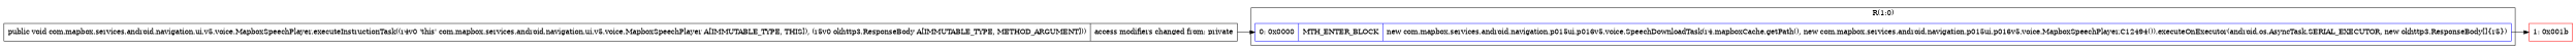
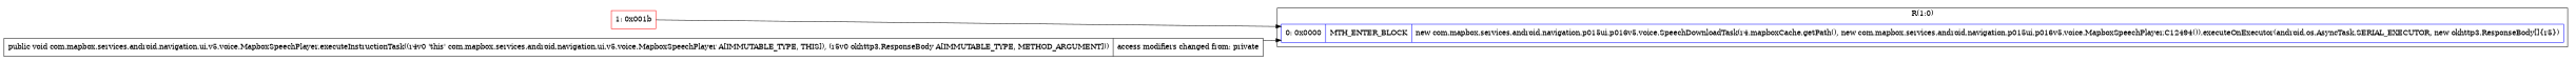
  digraph {
    rankdir=LR
    node [shape=record]
    n1 [color=blue label="{0\:\ 0x0000|MTH_ENTER_BLOCK\l|new com.mapbox.services.android.navigation.p015ui.p016v5.voice.SpeechDownloadTask(r4.mapboxCache.getPath(), new com.mapbox.services.android.navigation.p015ui.p016v5.voice.MapboxSpeechPlayer.C12494()).executeOnExecutor(android.os.AsyncTask.SERIAL_EXECUTOR, new okhttp3.ResponseBody[]\{r5\})\l}"]
    n2 [color=red label="{1\:\ 0x001b}"]
    n3 [label="{public void com.mapbox.services.android.navigation.ui.v5.voice.MapboxSpeechPlayer.executeInstructionTask((r4v0 'this' com.mapbox.services.android.navigation.ui.v5.voice.MapboxSpeechPlayer A[IMMUTABLE_TYPE, THIS]), (r5v0 okhttp3.ResponseBody A[IMMUTABLE_TYPE, METHOD_ARGUMENT]))  | access modifiers changed from: private\l}"]
    subgraph cluster_1 {
      label="R(1:0)"
      n1
    }
-   n1 -> n2
+   n2 -> n1
    n3 -> n1
  }
